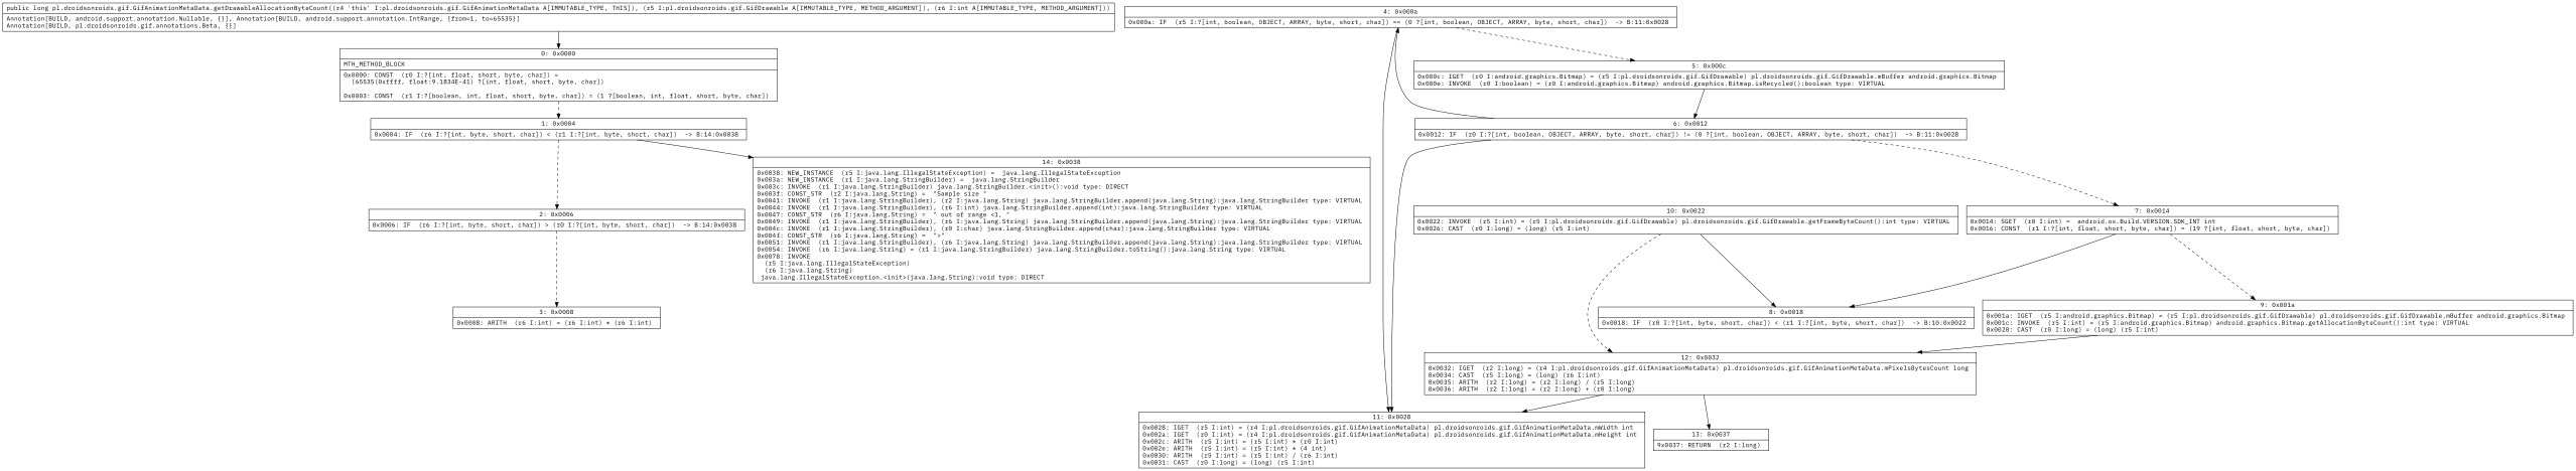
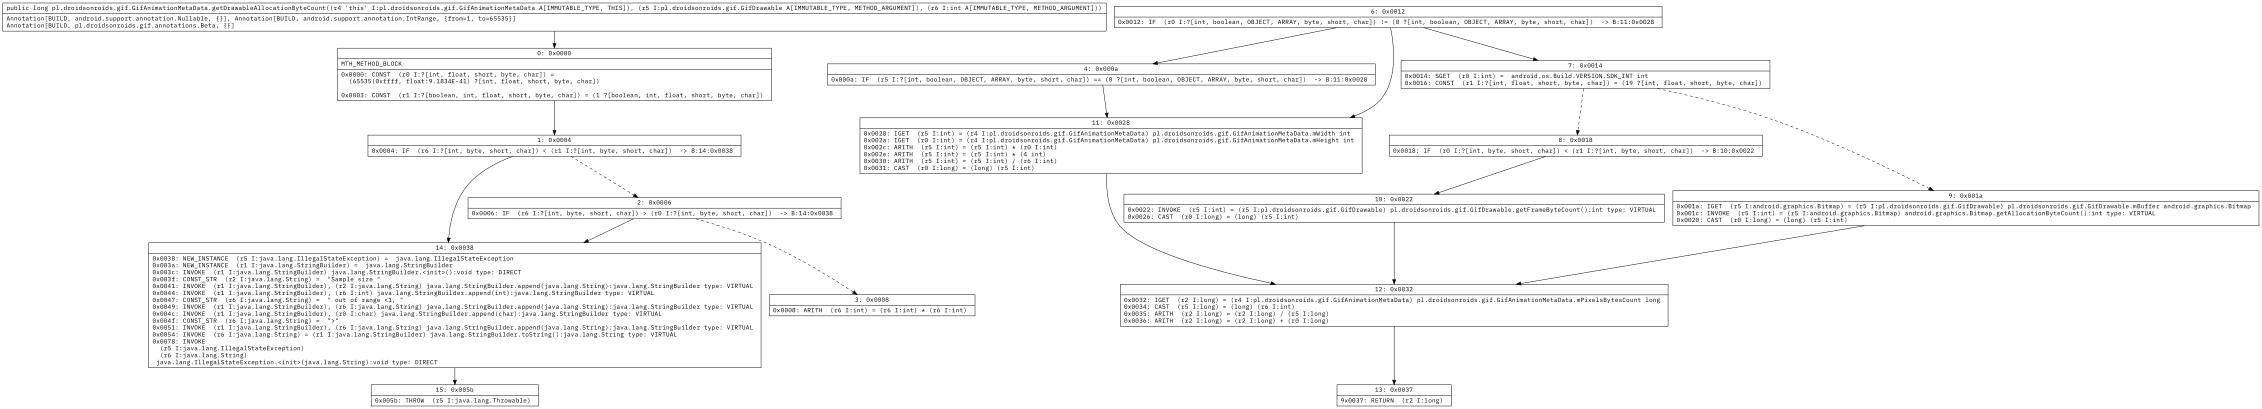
  digraph {
    fontname="IBM Plex Mono"
    node [fontname="IBM Plex Mono" shape=record]
    edge [fontname="IBM Plex Mono"]
    n1 [label="{0\:\ 0x0000|MTH_METHOD_BLOCK\l|0x0000: CONST  (r0 I:?[int, float, short, byte, char]) = \l  (65535(0xffff, float:9.1834E\-41) ?[int, float, short, byte, char])\l \l0x0003: CONST  (r1 I:?[boolean, int, float, short, byte, char]) = (1 ?[boolean, int, float, short, byte, char]) \l}"]
    n2 [label="{1\:\ 0x0004|0x0004: IF  (r6 I:?[int, byte, short, char]) \< (r1 I:?[int, byte, short, char])  \-\> B:14:0x0038 \l}"]
    n3 [label="{2\:\ 0x0006|0x0006: IF  (r6 I:?[int, byte, short, char]) \> (r0 I:?[int, byte, short, char])  \-\> B:14:0x0038 \l}"]
    n4 [label="{14\:\ 0x0038|0x0038: NEW_INSTANCE  (r5 I:java.lang.IllegalStateException) =  java.lang.IllegalStateException \l0x003a: NEW_INSTANCE  (r1 I:java.lang.StringBuilder) =  java.lang.StringBuilder \l0x003c: INVOKE  (r1 I:java.lang.StringBuilder) java.lang.StringBuilder.\<init\>():void type: DIRECT \l0x003f: CONST_STR  (r2 I:java.lang.String) =  \"Sample size \" \l0x0041: INVOKE  (r1 I:java.lang.StringBuilder), (r2 I:java.lang.String) java.lang.StringBuilder.append(java.lang.String):java.lang.StringBuilder type: VIRTUAL \l0x0044: INVOKE  (r1 I:java.lang.StringBuilder), (r6 I:int) java.lang.StringBuilder.append(int):java.lang.StringBuilder type: VIRTUAL \l0x0047: CONST_STR  (r6 I:java.lang.String) =  \" out of range \<1, \" \l0x0049: INVOKE  (r1 I:java.lang.StringBuilder), (r6 I:java.lang.String) java.lang.StringBuilder.append(java.lang.String):java.lang.StringBuilder type: VIRTUAL \l0x004c: INVOKE  (r1 I:java.lang.StringBuilder), (r0 I:char) java.lang.StringBuilder.append(char):java.lang.StringBuilder type: VIRTUAL \l0x004f: CONST_STR  (r6 I:java.lang.String) =  \"\>\" \l0x0051: INVOKE  (r1 I:java.lang.StringBuilder), (r6 I:java.lang.String) java.lang.StringBuilder.append(java.lang.String):java.lang.StringBuilder type: VIRTUAL \l0x0054: INVOKE  (r6 I:java.lang.String) = (r1 I:java.lang.StringBuilder) java.lang.StringBuilder.toString():java.lang.String type: VIRTUAL \l0x0078: INVOKE  \l  (r5 I:java.lang.IllegalStateException)\l  (r6 I:java.lang.String)\l java.lang.IllegalStateException.\<init\>(java.lang.String):void type: DIRECT \l}"]
    n5 [label="{3\:\ 0x0008|0x0008: ARITH  (r6 I:int) = (r6 I:int) * (r6 I:int) \l}"]
+   n6 [label="{15\:\ 0x005b|0x005b: THROW  (r5 I:java.lang.Throwable) \l}"]
    n7 [label="{4\:\ 0x000a|0x000a: IF  (r5 I:?[int, boolean, OBJECT, ARRAY, byte, short, char]) == (0 ?[int, boolean, OBJECT, ARRAY, byte, short, char])  \-\> B:11:0x0028 \l}"]
-   n8 [label="{5\:\ 0x000c|0x000c: IGET  (r0 I:android.graphics.Bitmap) = (r5 I:pl.droidsonroids.gif.GifDrawable) pl.droidsonroids.gif.GifDrawable.mBuffer android.graphics.Bitmap \l0x000e: INVOKE  (r0 I:boolean) = (r0 I:android.graphics.Bitmap) android.graphics.Bitmap.isRecycled():boolean type: VIRTUAL \l}"]
    n9 [label="{11\:\ 0x0028|0x0028: IGET  (r5 I:int) = (r4 I:pl.droidsonroids.gif.GifAnimationMetaData) pl.droidsonroids.gif.GifAnimationMetaData.mWidth int \l0x002a: IGET  (r0 I:int) = (r4 I:pl.droidsonroids.gif.GifAnimationMetaData) pl.droidsonroids.gif.GifAnimationMetaData.mHeight int \l0x002c: ARITH  (r5 I:int) = (r5 I:int) * (r0 I:int) \l0x002e: ARITH  (r5 I:int) = (r5 I:int) * (4 int) \l0x0030: ARITH  (r5 I:int) = (r5 I:int) \/ (r6 I:int) \l0x0031: CAST  (r0 I:long) = (long) (r5 I:int) \l}"]
    n10 [label="{6\:\ 0x0012|0x0012: IF  (r0 I:?[int, boolean, OBJECT, ARRAY, byte, short, char]) != (0 ?[int, boolean, OBJECT, ARRAY, byte, short, char])  \-\> B:11:0x0028 \l}"]
    n11 [label="{12\:\ 0x0032|0x0032: IGET  (r2 I:long) = (r4 I:pl.droidsonroids.gif.GifAnimationMetaData) pl.droidsonroids.gif.GifAnimationMetaData.mPixelsBytesCount long \l0x0034: CAST  (r5 I:long) = (long) (r6 I:int) \l0x0035: ARITH  (r2 I:long) = (r2 I:long) \/ (r5 I:long) \l0x0036: ARITH  (r2 I:long) = (r2 I:long) + (r0 I:long) \l}"]
    n12 [label="{7\:\ 0x0014|0x0014: SGET  (r0 I:int) =  android.os.Build.VERSION.SDK_INT int \l0x0016: CONST  (r1 I:?[int, float, short, byte, char]) = (19 ?[int, float, short, byte, char]) \l}"]
    n13 [label="{8\:\ 0x0018|0x0018: IF  (r0 I:?[int, byte, short, char]) \< (r1 I:?[int, byte, short, char])  \-\> B:10:0x0022 \l}"]
    n14 [label="{9\:\ 0x001a|0x001a: IGET  (r5 I:android.graphics.Bitmap) = (r5 I:pl.droidsonroids.gif.GifDrawable) pl.droidsonroids.gif.GifDrawable.mBuffer android.graphics.Bitmap \l0x001c: INVOKE  (r5 I:int) = (r5 I:android.graphics.Bitmap) android.graphics.Bitmap.getAllocationByteCount():int type: VIRTUAL \l0x0020: CAST  (r0 I:long) = (long) (r5 I:int) \l}"]
    n15 [label="{10\:\ 0x0022|0x0022: INVOKE  (r5 I:int) = (r5 I:pl.droidsonroids.gif.GifDrawable) pl.droidsonroids.gif.GifDrawable.getFrameByteCount():int type: VIRTUAL \l0x0026: CAST  (r0 I:long) = (long) (r5 I:int) \l}"]
    n16 [label="{13\:\ 0x0037|9x0037: RETURN  (r2 I:long) \l}"]
    n17 [label="{public long pl.droidsonroids.gif.GifAnimationMetaData.getDrawableAllocationByteCount((r4 'this' I:pl.droidsonroids.gif.GifAnimationMetaData A[IMMUTABLE_TYPE, THIS]), (r5 I:pl.droidsonroids.gif.GifDrawable A[IMMUTABLE_TYPE, METHOD_ARGUMENT]), (r6 I:int A[IMMUTABLE_TYPE, METHOD_ARGUMENT]))  | Annotation[BUILD, android.support.annotation.Nullable, \{\}], Annotation[BUILD, android.support.annotation.IntRange, \{from=1, to=65535\}]\lAnnotation[BUILD, pl.droidsonroids.gif.annotations.Beta, \{\}]\l}"]
-   n1 -> n2 [style=dashed]
+   n1 -> n2
    n2 -> n3 [style=dashed]
    n2 -> n4
+   n3 -> n4
    n3 -> n5 [style=dashed]
-   n7 -> n8 [style=dashed]
+   n4 -> n6
    n7 -> n9
-   n8 -> n10
-   n11 -> n9
+   n9 -> n11
    n10 -> n7
    n10 -> n9
-   n10 -> n12 [style=dashed]
+   n10 -> n12 [style=solid]
    n11 -> n16
-   n12 -> n13
+   n12 -> n13 [style=dashed]
    n12 -> n14 [style=dashed]
-   n15 -> n13
+   n13 -> n15
    n14 -> n11
-   n15 -> n11 [style=dashed]
+   n15 -> n11
    n17 -> n1
  }
